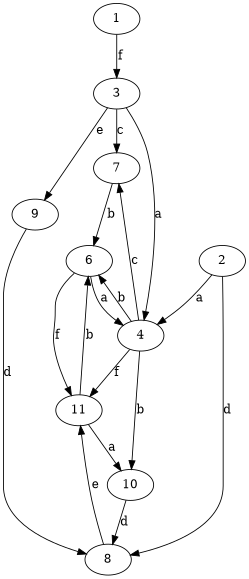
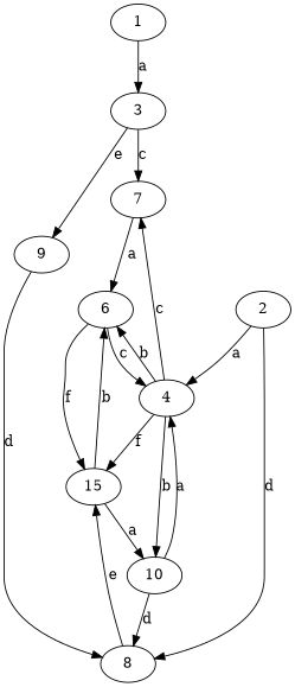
  strict digraph {
    3
    7
    9
    n4 [label=6]
    8
    10
    4
-   11
+   11 [label=15]
    1
    2
    3 -> 7 [label=c]
    3 -> 9 [label=e]
-   7 -> n4 [label=b]
+   7 -> n4 [label=a]
    9 -> 8 [label=d]
-   n4 -> 4 [label=a]
+   n4 -> 4 [label=c]
    n4 -> 11 [label=f]
    8 -> 11 [label=e]
    10 -> 8 [label=d]
-   3 -> 4 [label=a]
+   10 -> 4 [label=a]
    4 -> 7 [label=c]
    4 -> n4 [label=b]
    4 -> 10 [label=b]
    4 -> 11 [label=f]
    11 -> n4 [label=b]
    11 -> 10 [label=a]
-   1 -> 3 [label=f]
+   1 -> 3 [label=a]
    2 -> 8 [label=d]
    2 -> 4 [label=a]
  }
